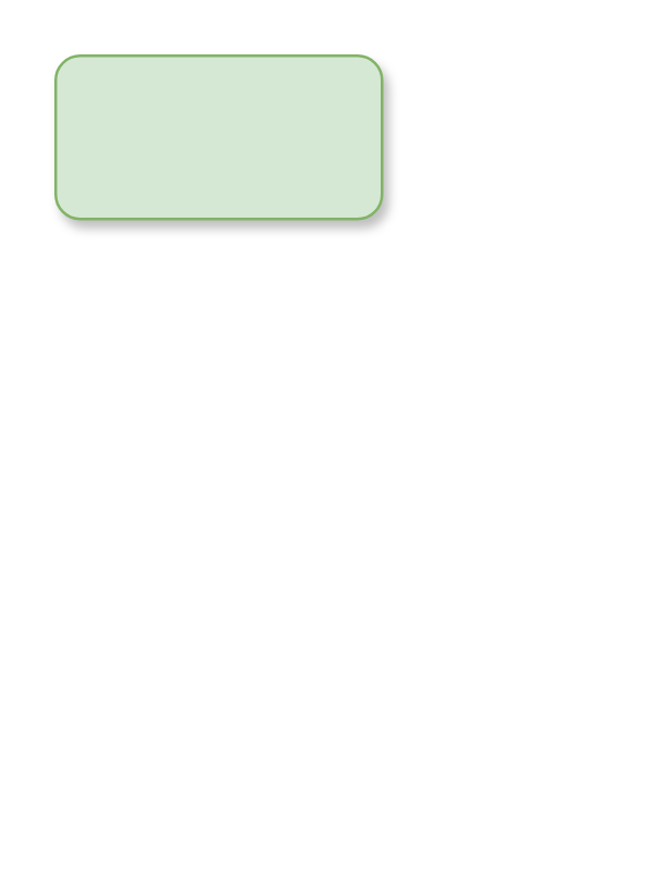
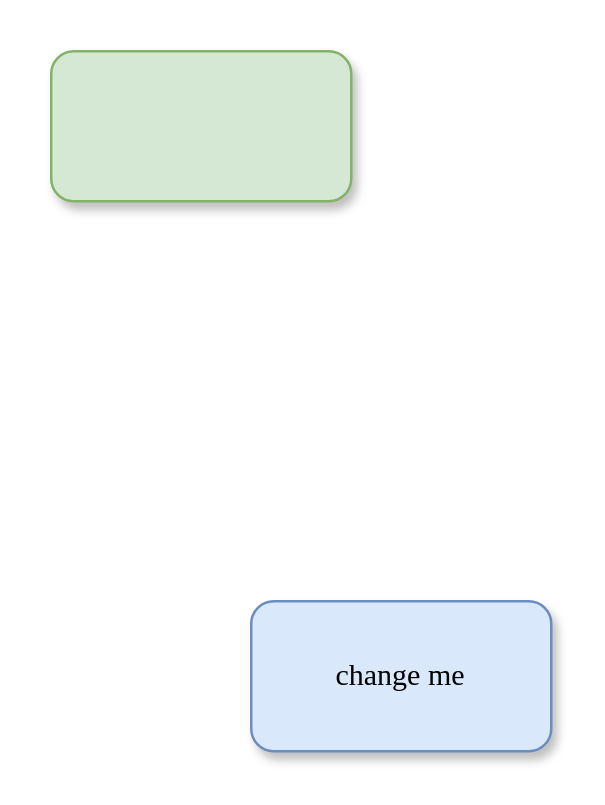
  <mxCell id="0" />
  <mxCell id="1" parent="0" />
+ <mxCell id="2" value="change me" style="rounded=1;whiteSpace=wrap;html=1;fillColor=#dae8fc;strokeColor=#6c8ebf;shadow=1;fontFamily=Verdana;" vertex="1" parent="1"><mxGeometry x="100" y="240" width="120" height="60" as="geometry" /></mxCell>
  <mxCell id="3" value="" style="rounded=1;whiteSpace=wrap;html=1;fillColor=#d5e8d4;strokeColor=#82b366;shadow=1;fontFamily=Verdana;" vertex="1" parent="1"><mxGeometry x="20" y="20" width="120" height="60" as="geometry" /></mxCell>
